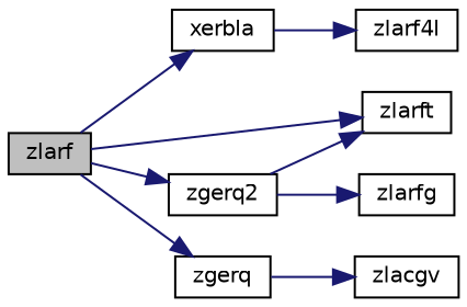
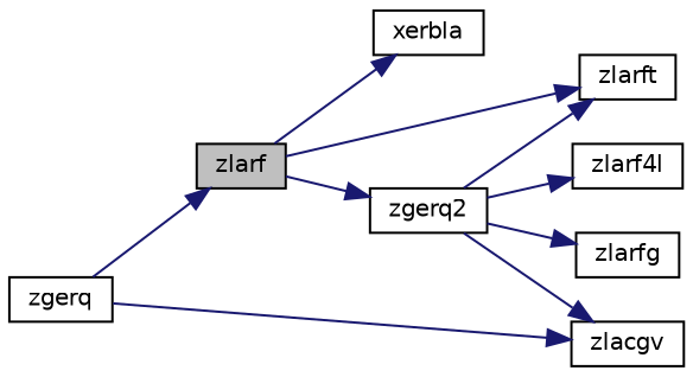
  digraph {
    rankdir=LR
    node [color=black fillcolor=white fontname=Helvetica fontsize=10 shape=record style=filled]
    edge [color=midnightblue fontname=Helvetica fontsize=10 labelfontname=Helvetica labelfontsize=10 style=solid]
    n1 [fillcolor=grey75 fontcolor=black height=0.2 label=zlarf width=0.4]
    n2 [height=0.2 label=xerbla width=0.4]
    n3 [height=0.2 label=zgerq2 width=0.4]
    n4 [height=0.2 label=zgerq width=0.4]
    n5 [height=0.2 label=zlarft width=0.4]
    n6 [height=0.2 label=zlacgv width=0.4]
    n7 [height=0.2 label=zlarf4l width=0.4]
    n8 [height=0.2 label=zlarfg width=0.4]
    n1 -> n2
    n1 -> n3
-   n1 -> n4
+   n4 -> n1
    n1 -> n5
    n3 -> n5
-   n2 -> n7
+   n3 -> n6
+   n3 -> n7
    n3 -> n8
    n4 -> n6
  }
